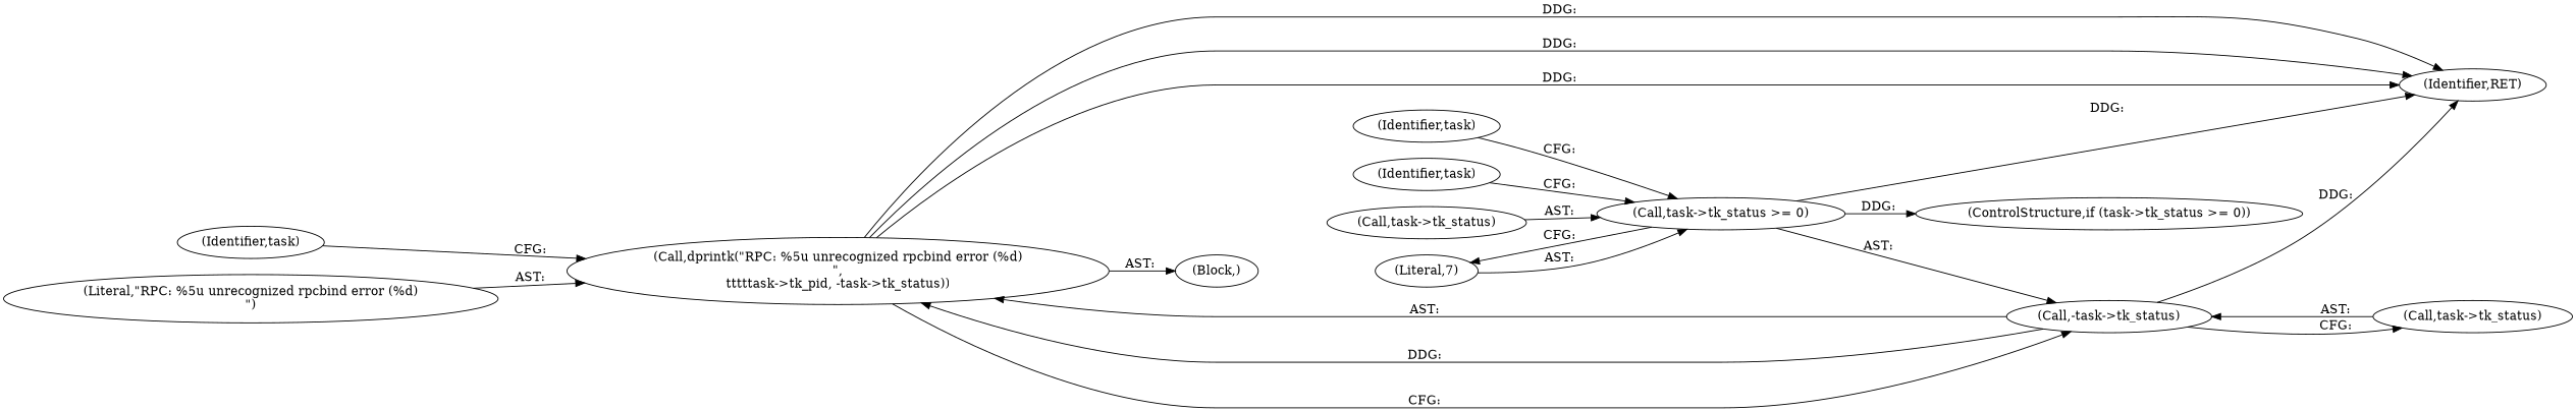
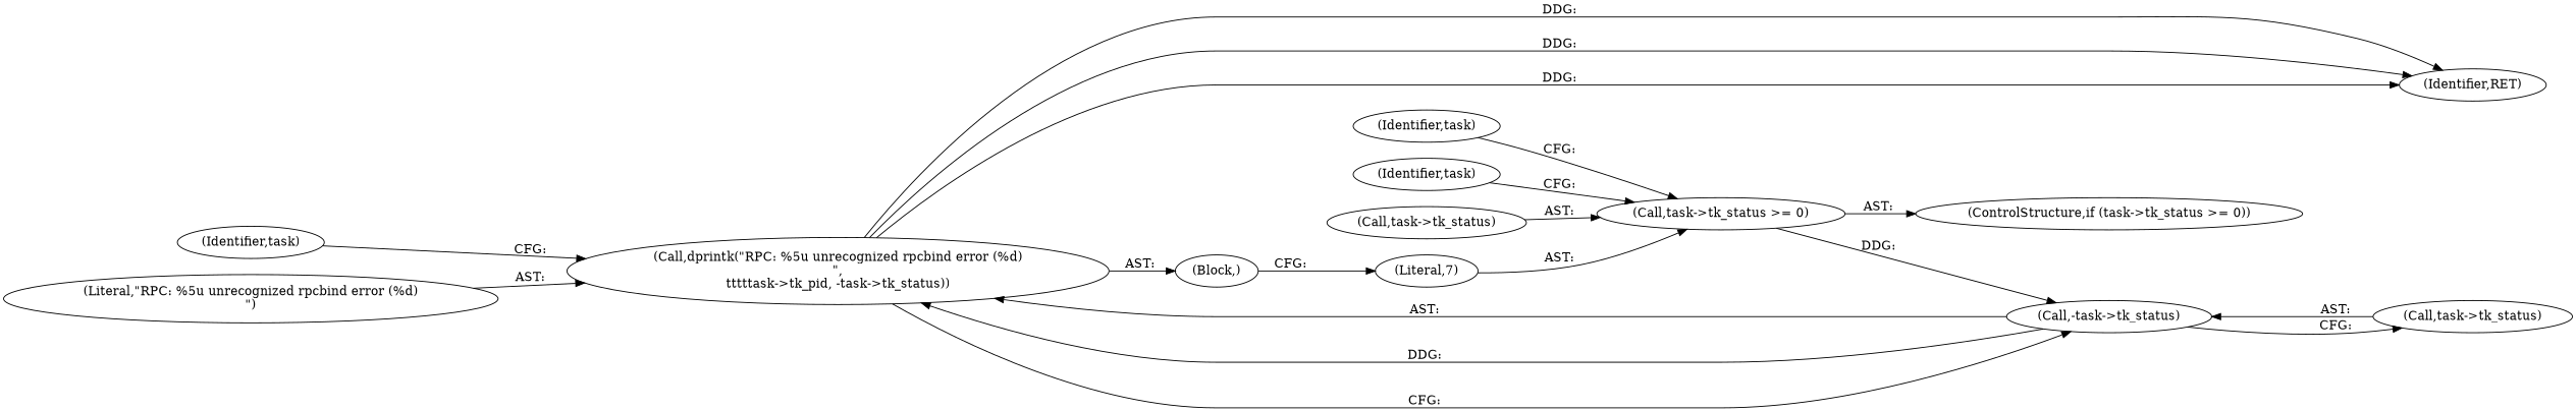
  digraph {
    rankdir=LR
    n1 [label="(Call,dprintk(\"RPC: %5u unrecognized rpcbind error (%d)\n\",\n\t\t\t\ttask->tk_pid, -task->tk_status))"]
    n2 [label="(Call,-task->tk_status)"]
    n3 [label="(Identifier,RET)"]
    n4 [label="(Block,)"]
    n5 [label="(Call,task->tk_status)"]
    n6 [label="(Call,task->tk_status >= 0)"]
    n7 [label="(Literal,7)"]
    n8 [label="(ControlStructure,if (task->tk_status >= 0))"]
    n9 [label="(Identifier,task)"]
    n10 [label="(Literal,\"RPC: %5u unrecognized rpcbind error (%d)\n\")"]
    n11 [label="(Identifier,task)"]
    n12 [label="(Identifier,task)"]
    n13 [label="(Call,task->tk_status)"]
    n1 -> n2 [label="CFG: "]
    n1 -> n3 [label="DDG: "]
    n1 -> n3 [label="DDG: "]
    n1 -> n3 [label="DDG: "]
    n1 -> n4 [label="AST: "]
    n2 -> n1 [label="AST: "]
    n2 -> n1 [label="DDG: "]
-   n2 -> n3 [label="DDG: "]
    n2 -> n5 [label="CFG: "]
    n5 -> n2 [label="AST: "]
-   n6 -> n2 [label="AST: "]
-   n6 -> n3 [label="DDG: "]
-   n6 -> n7 [label="CFG: "]
-   n6 -> n8 [label="DDG: "]
+   n6 -> n2 [label="DDG: "]
+   n4 -> n7 [label="CFG: "]
+   n6 -> n8 [label="AST: "]
    n7 -> n6 [label="AST: "]
    n9 -> n1 [label="CFG: "]
    n10 -> n1 [label="AST: "]
    n11 -> n6 [label="CFG: "]
    n12 -> n6 [label="CFG: "]
    n13 -> n6 [label="AST: "]
  }
